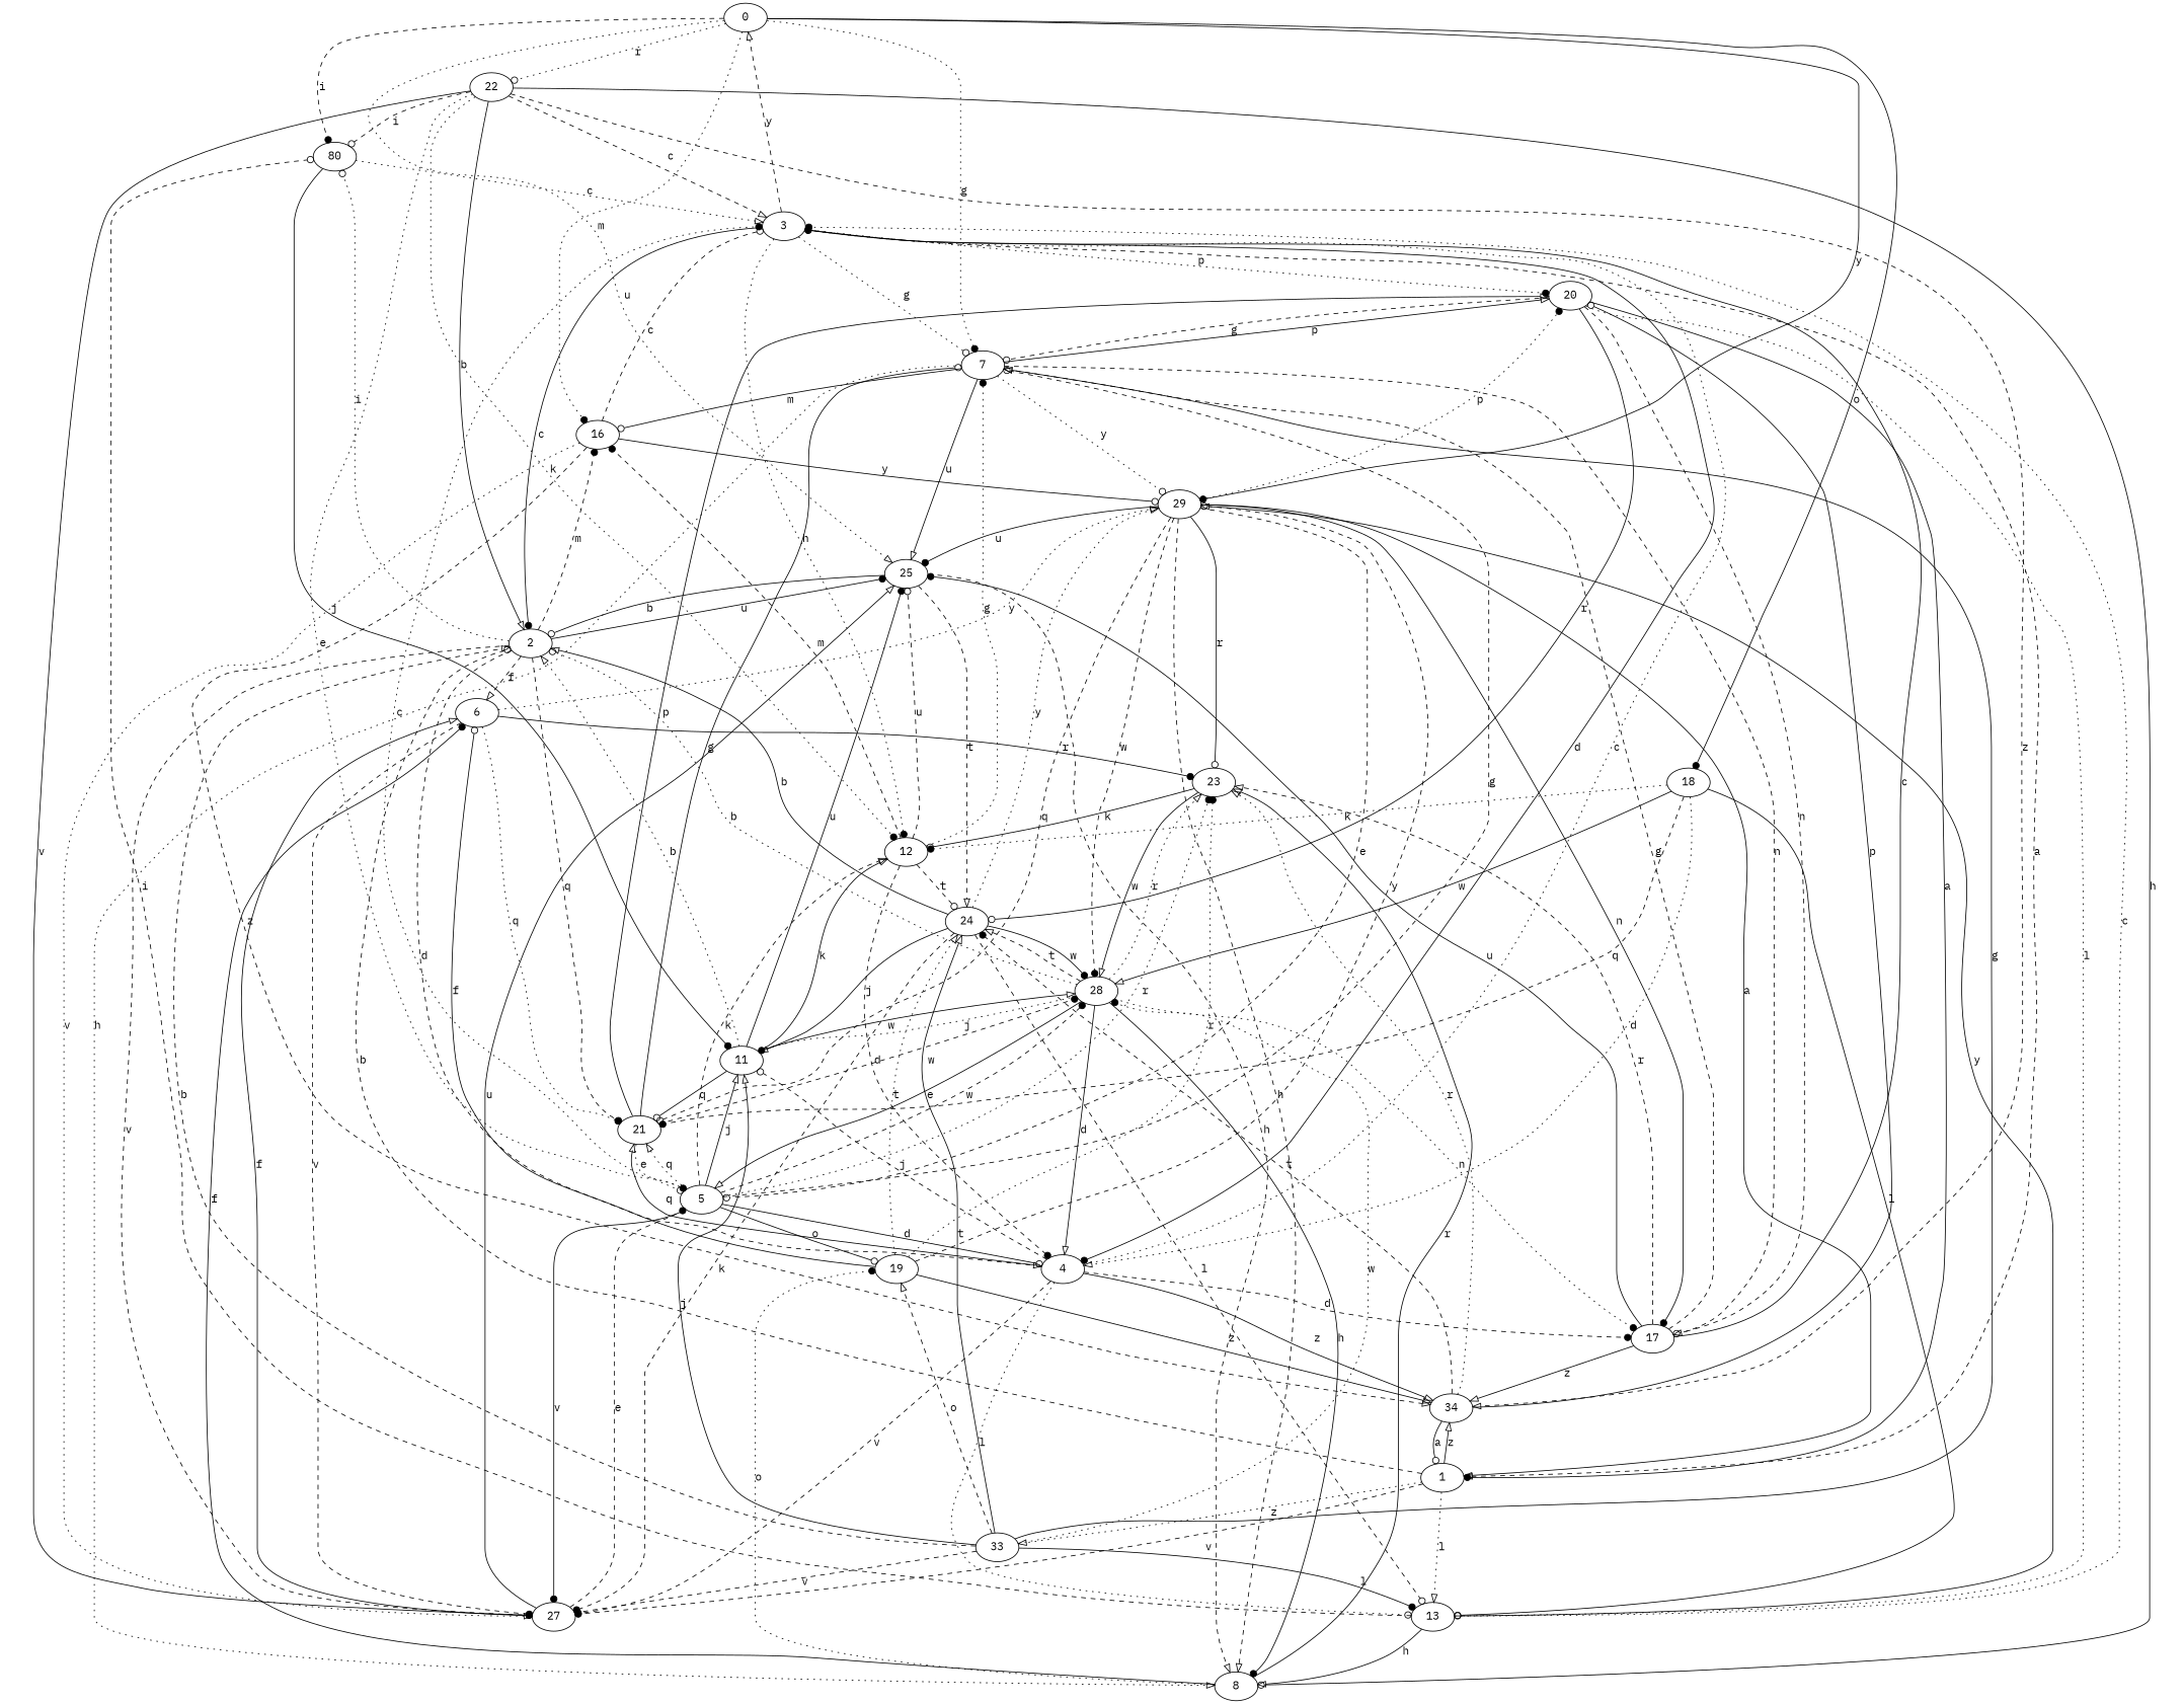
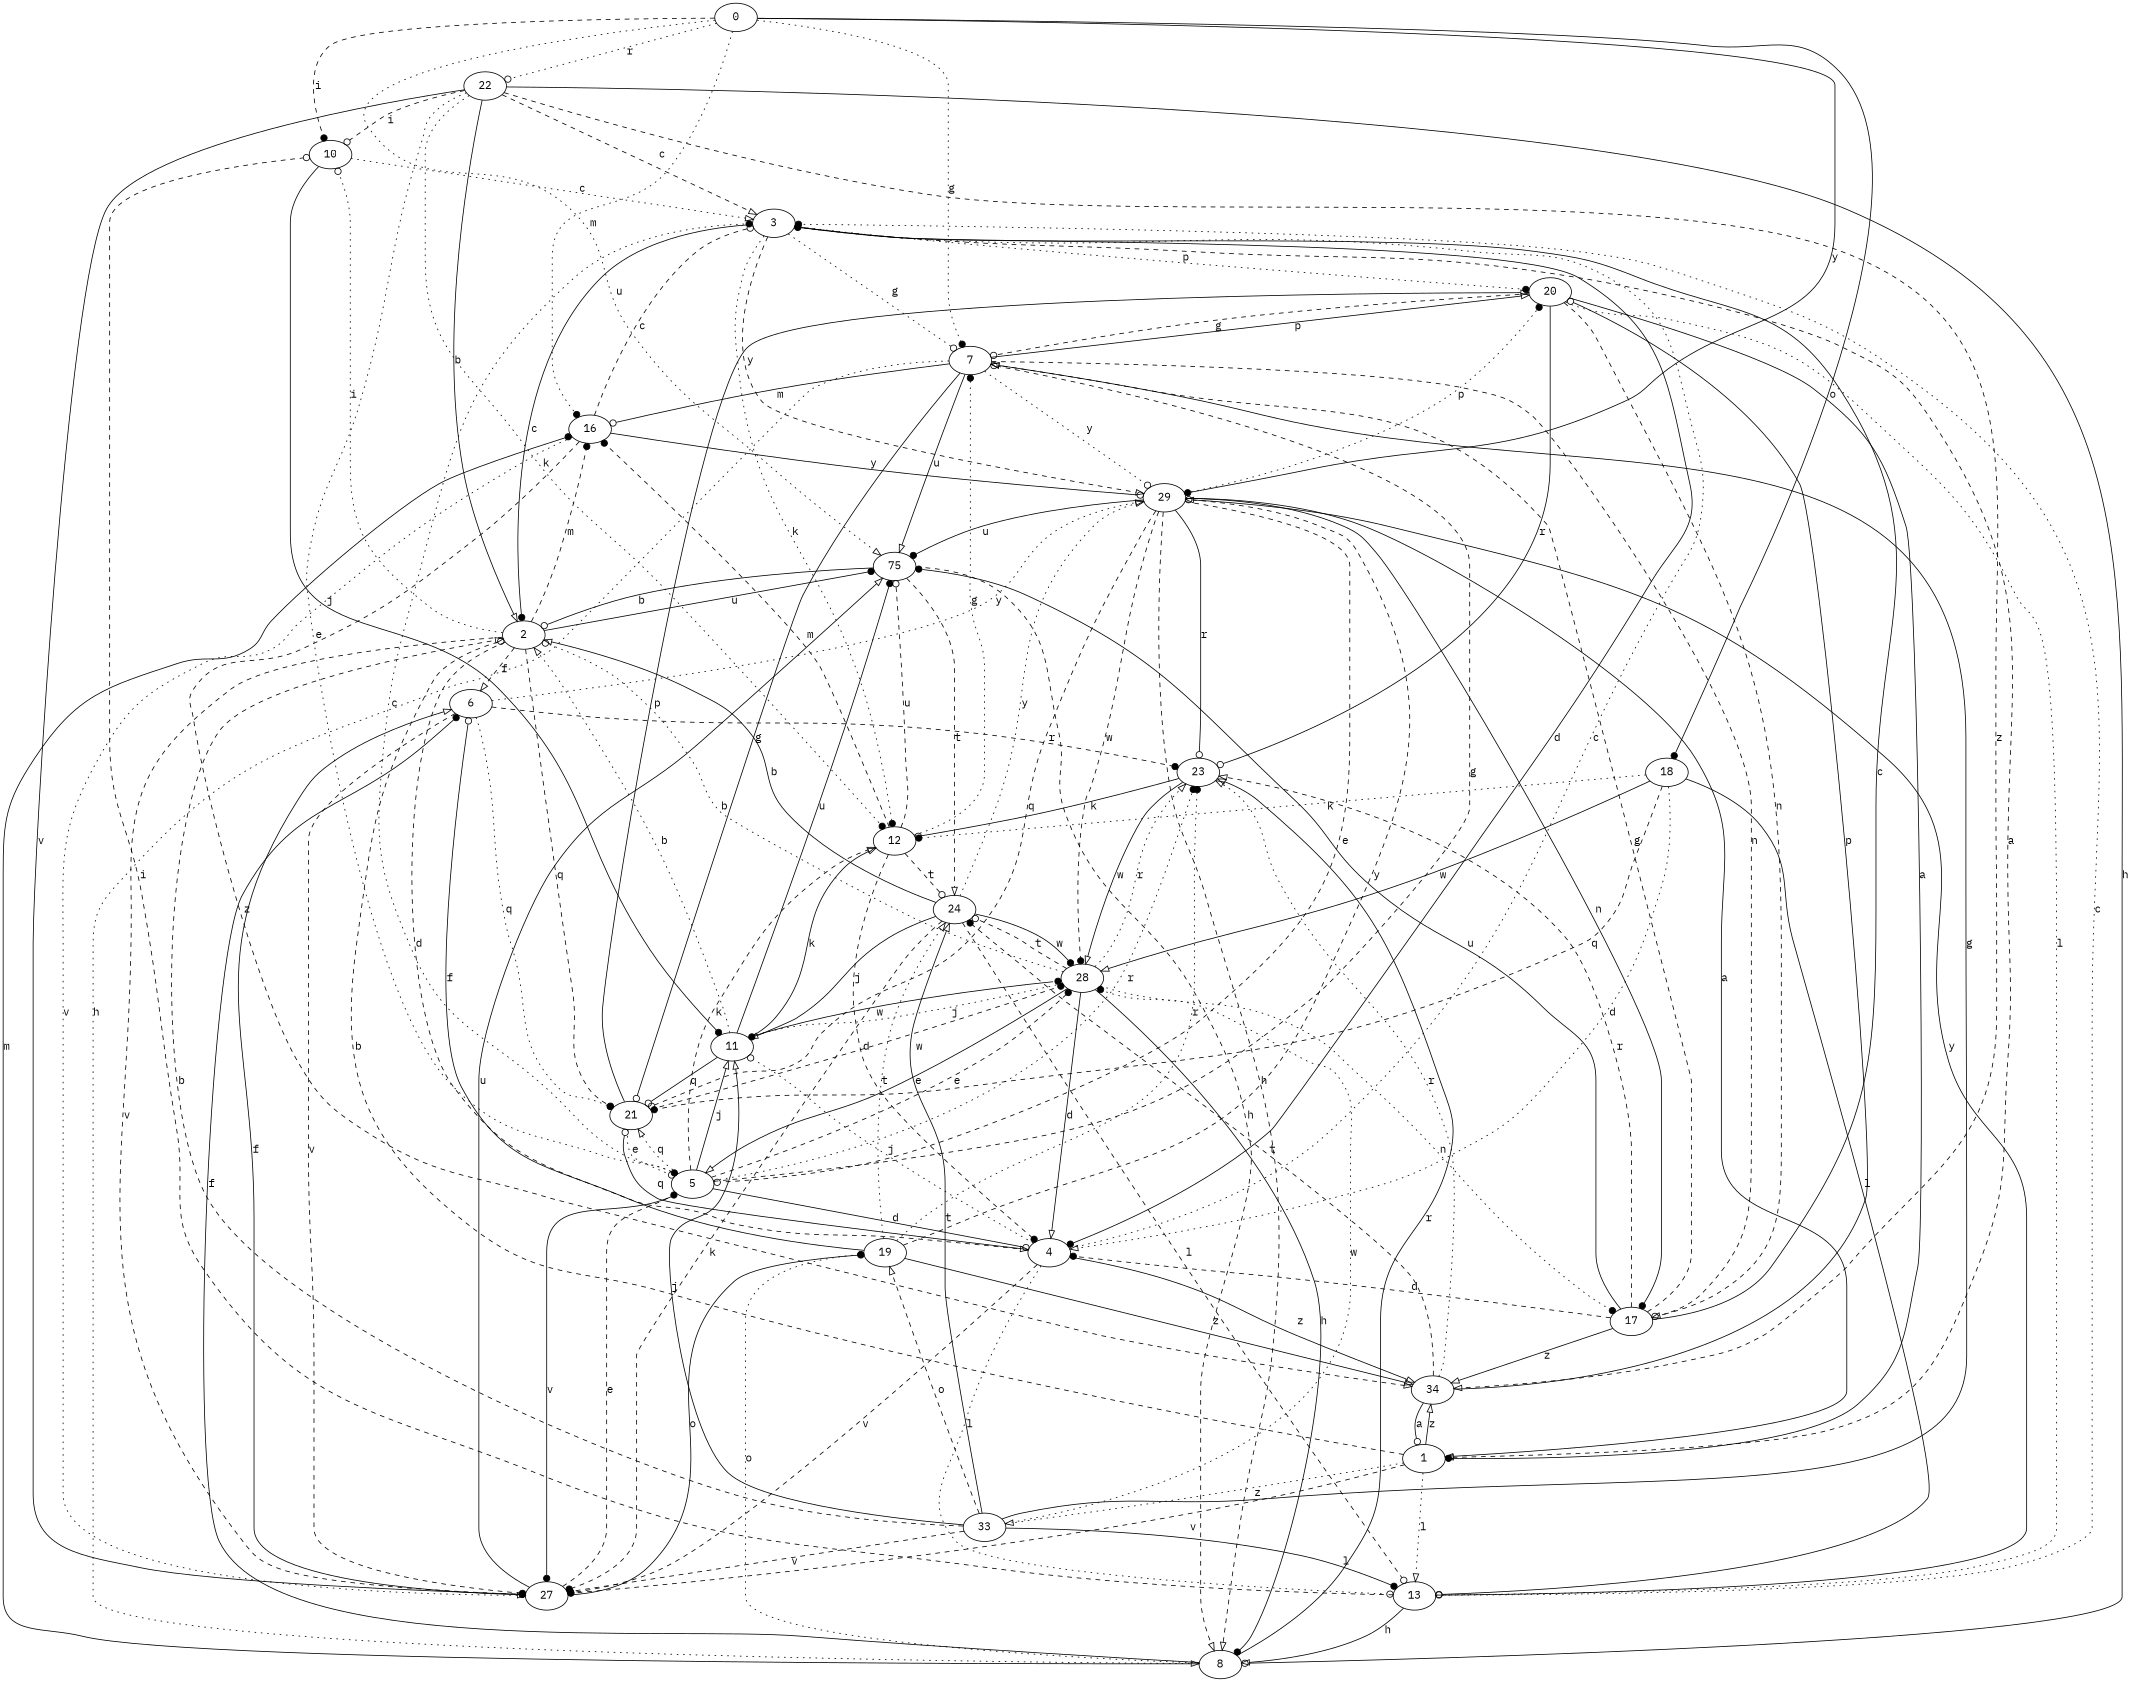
  strict digraph {
    fontname="IBM Plex Mono"
    node [fontname="IBM Plex Mono"]
    edge [arrowhead=onormal fontname="IBM Plex Mono" style=solid]
    0
-   10 [label=80]
+   10
    16
    18
    22
-   25
+   25 [label=75]
    29
    7
    3
    11
    27
    34
    13
    4
    21
    12
    28
    2
    5
    8
    24
    1
    20
    23
    17
    33
    6
    19
    0 -> 10 [arrowhead=dot label=i style=dashed]
    0 -> 16 [arrowhead=dot label=m style=dotted]
    0 -> 18 [arrowhead=dot label=o]
    0 -> 22 [arrowhead=odot label=r style=dotted]
    0 -> 25 [label=u style=dotted]
    0 -> 29 [arrowhead=dot label=y]
    0 -> 7 [arrowhead=dot label=g style=dotted]
    10 -> 3 [label=c style=dotted]
    10 -> 11 [arrowhead=dot label=j]
    16 -> 29 [arrowhead=odot label=y]
    16 -> 3 [arrowhead=odot label=c style=dashed]
    16 -> 27 [label=v style=dotted]
    16 -> 34 [label=z style=dashed]
    18 -> 13 [arrowhead=odot label=l]
    18 -> 4 [label=d style=dotted]
    18 -> 21 [arrowhead=dot label=q style=dashed]
    18 -> 12 [arrowhead=dot label=k style=dotted]
    18 -> 28 [label=w]
    22 -> 10 [arrowhead=odot label=i style=dashed]
    22 -> 3 [label=c style=dashed]
    22 -> 27 [arrowhead=dot label=v]
    22 -> 34 [label=z style=dashed]
    22 -> 12 [arrowhead=dot label=k style=dotted]
    22 -> 2 [label=b]
    22 -> 5 [arrowhead=dot label=e style=dotted]
    22 -> 8 [arrowhead=odot label=h]
    25 -> 2 [arrowhead=odot label=b]
    25 -> 8 [label=h style=dashed]
    25 -> 24 [label=t style=dashed]
    29 -> 25 [arrowhead=dot label=u]
    29 -> 21 [arrowhead=odot label=q style=dashed]
    29 -> 28 [arrowhead=dot label=w style=dashed]
    29 -> 5 [arrowhead=odot label=e style=dashed]
    29 -> 8 [label=h style=dashed]
    29 -> 1 [label=a]
    29 -> 20 [arrowhead=dot label=p style=dotted]
    29 -> 23 [arrowhead=odot label=r]
    29 -> 17 [arrowhead=dot label=n]
    7 -> 16 [arrowhead=odot label=m]
    7 -> 25 [label=u]
    7 -> 29 [arrowhead=odot label=y style=dotted]
    7 -> 8 [label=h style=dotted]
    7 -> 20 [label=p]
    7 -> 17 [label=n style=dashed]
-   3 -> 0 [label=y style=dashed]
+   3 -> 29 [label=y style=dashed]
    3 -> 7 [arrowhead=odot label=g style=dotted]
    3 -> 4 [arrowhead=dot label=d]
-   3 -> 12 [arrowhead=dot label=h style=dotted]
+   3 -> 12 [arrowhead=dot label=k style=dotted]
    3 -> 2 [arrowhead=dot label=c]
    3 -> 1 [label=a style=dashed]
    3 -> 20 [arrowhead=dot label=p style=dotted]
    11 -> 25 [arrowhead=dot label=u]
    11 -> 21 [arrowhead=odot label=q]
    11 -> 12 [label=k]
-   11 -> 28 [label=w]
+   11 -> 28 [arrowhead=dot label=w]
    11 -> 2 [label=b style=dotted]
    27 -> 25 [label=u]
    27 -> 5 [arrowhead=dot label=e style=dashed]
    27 -> 6 [label=f]
    34 -> 24 [arrowhead=dot label=t style=dashed]
    34 -> 1 [arrowhead=odot label=a]
    34 -> 20 [arrowhead=odot label=p]
    34 -> 23 [label=r style=dotted]
    13 -> 10 [arrowhead=odot label=i style=dashed]
    13 -> 29 [label=y]
    13 -> 3 [arrowhead=dot label=c style=dotted]
    13 -> 8 [label=h]
    4 -> 3 [arrowhead=dot label=c style=dotted]
-   4 -> 11 [arrowhead=odot label=j style=dashed]
+   4 -> 11 [arrowhead=odot label=j style=dotted]
    4 -> 27 [arrowhead=odot label=v style=dashed]
    4 -> 34 [label=z]
    4 -> 13 [arrowhead=odot label=l style=dotted]
-   4 -> 21 [label=q]
-   21 -> 7 [arrowhead=odot label=g]
+   4 -> 21 [arrowhead=odot label=q]
+   7 -> 21 [arrowhead=odot label=g]
    21 -> 28 [arrowhead=dot label=w style=dashed]
    21 -> 5 [arrowhead=odot label=e style=dotted]
    21 -> 20 [label=p]
    12 -> 16 [arrowhead=dot label=m style=dashed]
    12 -> 25 [arrowhead=odot label=u style=dashed]
    12 -> 7 [arrowhead=dot label=g style=dotted]
    12 -> 4 [arrowhead=dot label=d style=dashed]
    12 -> 24 [arrowhead=odot label=t style=dashed]
    28 -> 11 [arrowhead=dot label=j style=dotted]
    28 -> 4 [label=d]
    28 -> 2 [arrowhead=odot label=b style=dotted]
    28 -> 5 [label=e]
    28 -> 8 [arrowhead=dot label=h]
-   28 -> 24 [label=t style=dashed]
+   28 -> 24 [arrowhead=odot label=t style=dashed]
    28 -> 23 [label=r style=dotted]
    28 -> 17 [arrowhead=dot label=n style=dotted]
    2 -> 10 [arrowhead=odot label=i style=dotted]
    2 -> 16 [arrowhead=dot label=m style=dashed]
    2 -> 25 [arrowhead=dot label=u]
    2 -> 27 [arrowhead=dot label=v style=dashed]
    2 -> 4 [label=d style=dashed]
    2 -> 21 [arrowhead=odot label=q style=dashed]
    2 -> 6 [label=f style=dashed]
    5 -> 7 [arrowhead=odot label=g style=dashed]
    5 -> 3 [arrowhead=dot label=c style=dotted]
    5 -> 11 [label=j]
    5 -> 27 [arrowhead=dot label=v]
    5 -> 4 [arrowhead=odot label=d]
    5 -> 21 [label=q style=dotted]
    5 -> 12 [label=k style=dashed]
-   5 -> 28 [arrowhead=dot label=w style=dashed]
+   5 -> 28 [arrowhead=dot label=e style=dashed]
    5 -> 23 [arrowhead=dot label=r style=dotted]
-   5 -> 19 [arrowhead=odot label=o]
+   27 -> 19 [arrowhead=odot label=o]
+   8 -> 16 [arrowhead=dot label=m]
    8 -> 23 [label=r]
    8 -> 6 [arrowhead=dot label=f]
    8 -> 19 [arrowhead=dot label=o style=dotted]
    24 -> 29 [label=y style=dotted]
    24 -> 11 [label=j]
    24 -> 27 [arrowhead=dot label=k style=dashed]
    24 -> 13 [arrowhead=odot label=l style=dashed]
    24 -> 28 [arrowhead=dot label=w]
    24 -> 2 [label=b]
    1 -> 27 [arrowhead=dot label=v style=dashed]
    1 -> 34 [label=z]
    1 -> 13 [label=l style=dotted]
    1 -> 2 [arrowhead=odot label=b style=dashed]
    1 -> 33 [label=z style=dotted]
    20 -> 7 [arrowhead=odot label=g style=dashed]
    20 -> 13 [arrowhead=odot label=l style=dotted]
    20 -> 1 [arrowhead=dot label=a]
-   20 -> 24 [arrowhead=odot label=r]
+   20 -> 23 [arrowhead=odot label=r]
    20 -> 17 [arrowhead=odot label=n style=dashed]
    23 -> 12 [arrowhead=odot label=k]
    23 -> 28 [label=w]
    17 -> 25 [arrowhead=dot label=u]
    17 -> 7 [label=g style=dashed]
    17 -> 3 [arrowhead=odot label=c]
    17 -> 34 [label=z]
-   4 -> 17 [arrowhead=dot label=d style=dashed]
+   17 -> 4 [arrowhead=dot label=d style=dashed]
    17 -> 23 [label=r style=dashed]
    33 -> 7 [label=g]
    33 -> 11 [label=j]
    33 -> 27 [arrowhead=dot label=v style=dashed]
    33 -> 13 [arrowhead=dot label=l]
    33 -> 28 [arrowhead=dot label=w style=dotted]
    33 -> 2 [label=b style=dashed]
    33 -> 24 [label=t]
    33 -> 19 [label=o style=dashed]
    6 -> 29 [label=y style=dotted]
    6 -> 27 [arrowhead=dot label=v style=dashed]
    6 -> 21 [arrowhead=dot label=q style=dotted]
-   6 -> 23 [arrowhead=dot label=r]
+   6 -> 23 [arrowhead=dot label=r style=dashed]
    19 -> 29 [arrowhead=odot label=y style=dashed]
    19 -> 34 [label=z]
    19 -> 24 [label=t style=dotted]
    19 -> 23 [arrowhead=dot label=r style=dotted]
    19 -> 6 [arrowhead=odot label=f]
  }
